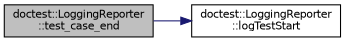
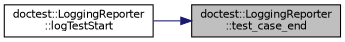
  digraph {
    rankdir=LR
    node [color=black fontname=Helvetica fontsize=10 shape=record]
    n1 [fillcolor=grey75 fontcolor=black height=0.2 label="doctest::LoggingReporter\l::test_case_end" style=filled width=0.4]
    n2 [height=0.2 label="doctest::LoggingReporter\l::logTestStart" width=0.4]
-   n1 -> n2 [color=midnightblue fontname=Helvetica fontsize=10 labelfontname=Helvetica labelfontsize=10 style=solid]
+   n2 -> n1 [color=midnightblue fontname=Helvetica fontsize=10 labelfontname=Helvetica labelfontsize=10 style=solid]
  }
